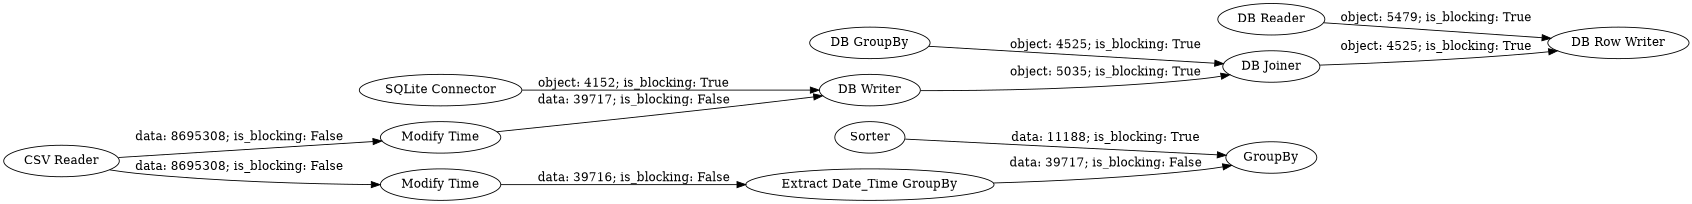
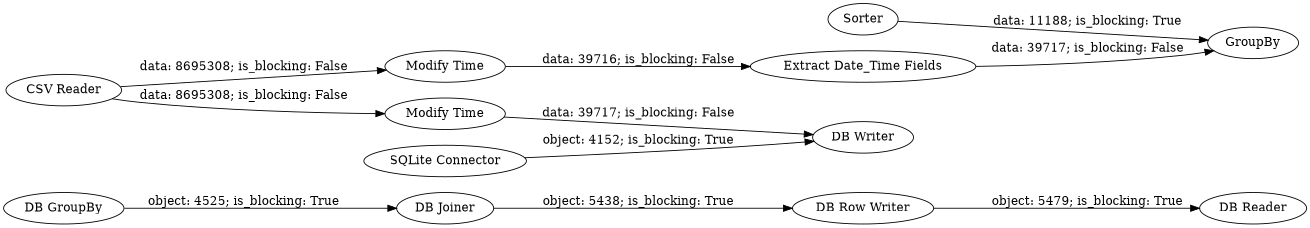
  digraph {
    rankdir=LR
    n1 [label="DB Row Writer"]
    n2 [label="DB Reader"]
    n3 [label=GroupBy]
    n4 [label=Sorter]
-   n5 [label="Extract Date_Time GroupBy"]
+   n5 [label="Extract Date_Time Fields"]
    n6 [label="DB GroupBy"]
    n7 [label="DB Joiner"]
    n8 [label="Modify Time"]
    n9 [label="CSV Reader"]
    n10 [label="Modify Time"]
    n11 [label="DB Writer"]
    n12 [label="SQLite Connector"]
-   n2 -> n1 [label="object: 5479; is_blocking: True"]
+   n1 -> n2 [label="object: 5479; is_blocking: True"]
    n4 -> n3 [label="data: 11188; is_blocking: True"]
    n5 -> n3 [label="data: 39717; is_blocking: False"]
    n6 -> n7 [label="object: 4525; is_blocking: True"]
-   n7 -> n1 [label="object: 4525; is_blocking: True"]
+   n7 -> n1 [label="object: 5438; is_blocking: True"]
    n8 -> n5 [label="data: 39716; is_blocking: False"]
    n9 -> n8 [label="data: 8695308; is_blocking: False"]
    n9 -> n10 [label="data: 8695308; is_blocking: False"]
    n10 -> n11 [label="data: 39717; is_blocking: False"]
-   n11 -> n7 [label="object: 5035; is_blocking: True"]
    n12 -> n11 [label="object: 4152; is_blocking: True"]
  }
